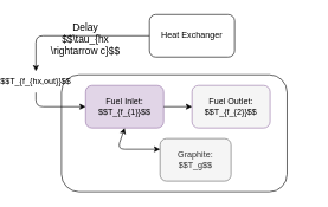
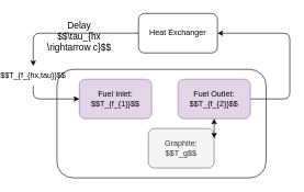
  <mxCell id="0" />
  <mxCell id="1" parent="0" />
  <mxCell id="2" value="" style="rounded=1;whiteSpace=wrap;html=1;fontSize=16;" parent="1" vertex="1"><mxGeometry x="86" y="105" width="318" height="165" as="geometry" /></mxCell>
  <mxCell id="3" value="Fuel Inlet: $$T_{f_{1}}$$" style="rounded=1;whiteSpace=wrap;html=1;fillColor=#e1d5e7;strokeColor=#9673a6;" parent="1" vertex="1"><mxGeometry x="120" y="120" width="110" height="60" as="geometry" /></mxCell>
  <mxCell id="4" value="Graphite: $$T_g$$" style="rounded=1;whiteSpace=wrap;html=1;fillColor=#f5f5f5;strokeColor=#666666;fontColor=#333333;" parent="1" vertex="1"><mxGeometry x="225" y="195" width="100" height="60" as="geometry" /></mxCell>
  <mxCell id="5" value="" style="endArrow=classic;html=1;rounded=1;entryX=0;entryY=0.5;entryDx=0;entryDy=0;curved=0;strokeColor=#000000;fillColor=#0050ef;" parent="1" target="3" edge="1"><mxGeometry width="50" height="50" relative="1" as="geometry"><mxPoint x="50" y="130" as="sourcePoint" /><mxPoint x="220" y="140" as="targetPoint" /><Array as="points"><mxPoint x="50" y="150" /></Array></mxGeometry></mxCell>
- <mxCell id="7" value="Fuel Outlet: $$T_{f_{2}}$$" style="rounded=1;whiteSpace=wrap;html=1;fillColor=#f5f5f5;strokeColor=#9673a6;" parent="1" vertex="1"><mxGeometry x="270" y="120" width="110" height="60" as="geometry" /></mxCell>
- <mxCell id="8" value="" style="endArrow=classic;html=1;rounded=1;exitX=1;exitY=0.5;exitDx=0;exitDy=0;entryX=0;entryY=0.5;entryDx=0;entryDy=0;" parent="1" source="3" target="7" edge="1"><mxGeometry width="50" height="50" relative="1" as="geometry"><mxPoint x="220" y="250" as="sourcePoint" /><mxPoint x="270" y="200" as="targetPoint" /></mxGeometry></mxCell>
- <mxCell id="9" value="" style="endArrow=classic;startArrow=classic;html=1;rounded=1;exitX=0.5;exitY=1;exitDx=0;exitDy=0;entryX=0;entryY=0.25;entryDx=0;entryDy=0;curved=0;" parent="1" source="3" target="4" edge="1"><mxGeometry width="50" height="50" relative="1" as="geometry"><mxPoint x="220" y="250" as="sourcePoint" /><mxPoint x="270" y="200" as="targetPoint" /><Array as="points"><mxPoint x="165" y="210" /></Array></mxGeometry></mxCell>
- <mxCell id="11" value="$$T_{f_{hx,out}}$$" style="text;html=1;strokeColor=none;fillColor=none;align=center;verticalAlign=middle;whiteSpace=wrap;rounded=1;" parent="1" vertex="1"><mxGeometry x="20" y="100" width="60" height="30" as="geometry" /></mxCell>
+ <mxCell id="6" value="" style="endArrow=classic;html=1;rounded=1;exitX=1;exitY=0.5;exitDx=0;exitDy=0;curved=0;entryX=1;entryY=0.5;entryDx=0;entryDy=0;" parent="1" source="7" target="12" edge="1"><mxGeometry width="50" height="50" relative="1" as="geometry"><mxPoint x="380" y="145" as="sourcePoint" /><mxPoint x="450" y="130" as="targetPoint" /><Array as="points"><mxPoint x="440" y="150" /><mxPoint x="440" y="100" /><mxPoint x="440" y="50" /></Array></mxGeometry></mxCell>
+ <mxCell id="7" value="Fuel Outlet: $$T_{f_{2}}$$" style="rounded=1;whiteSpace=wrap;html=1;fillColor=#e1d5e7;strokeColor=#9673a6;" parent="1" vertex="1"><mxGeometry x="270" y="120" width="110" height="60" as="geometry" /></mxCell>
+ <mxCell id="10" value="" style="endArrow=classic;startArrow=classic;html=1;rounded=1;exitX=1;exitY=0.25;exitDx=0;exitDy=0;entryX=0.5;entryY=1;entryDx=0;entryDy=0;curved=0;" parent="1" source="4" target="7" edge="1"><mxGeometry width="50" height="50" relative="1" as="geometry"><mxPoint x="220" y="250" as="sourcePoint" /><mxPoint x="270" y="200" as="targetPoint" /><Array as="points"><mxPoint x="325" y="210" /></Array></mxGeometry></mxCell>
+ <mxCell id="11" value="$$T_{f_{hx,tau}}$$" style="text;html=1;strokeColor=none;fillColor=none;align=center;verticalAlign=middle;whiteSpace=wrap;rounded=1;" parent="1" vertex="1"><mxGeometry x="20" y="100" width="60" height="30" as="geometry" /></mxCell>
  <mxCell id="12" value="Heat Exchanger" style="rounded=1;whiteSpace=wrap;html=1;" parent="1" vertex="1"><mxGeometry x="210" y="20" width="120" height="60" as="geometry" /></mxCell>
  <mxCell id="13" value="Delay $$\tau_{hx \rightarrow c}$$" style="text;html=1;strokeColor=none;fillColor=none;align=center;verticalAlign=middle;whiteSpace=wrap;rounded=0;strokeWidth=1;fontSize=14;" parent="1" vertex="1"><mxGeometry x="70" y="40" width="100" height="30" as="geometry" /></mxCell>
  <mxCell id="14" value="" style="endArrow=classic;html=1;rounded=1;exitX=0;exitY=0.5;exitDx=0;exitDy=0;entryX=0.5;entryY=0;entryDx=0;entryDy=0;curved=0;" parent="1" source="12" target="11" edge="1"><mxGeometry width="50" height="50" relative="1" as="geometry"><mxPoint x="210" y="310" as="sourcePoint" /><mxPoint x="260" y="260" as="targetPoint" /><Array as="points"><mxPoint x="50" y="50" /></Array></mxGeometry></mxCell>
  <mxCell id="15" style="edgeStyle=orthogonalEdgeStyle;rounded=0;orthogonalLoop=1;jettySize=auto;html=1;exitX=0.5;exitY=1;exitDx=0;exitDy=0;" edge="1" parent="1" source="2" target="2"><mxGeometry relative="1" as="geometry" /></mxCell>
  <mxCell id="16" style="edgeStyle=orthogonalEdgeStyle;rounded=0;orthogonalLoop=1;jettySize=auto;html=1;exitX=0.5;exitY=1;exitDx=0;exitDy=0;" edge="1" parent="1" source="2" target="2"><mxGeometry relative="1" as="geometry" /></mxCell>
